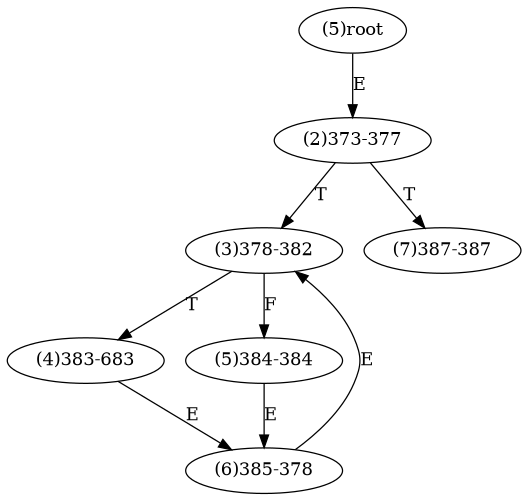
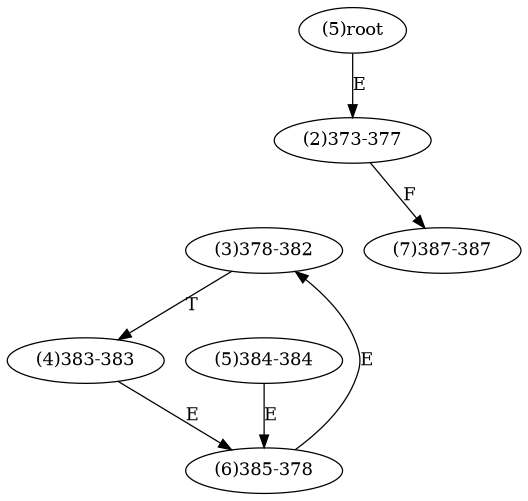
  digraph {
    n1 [label="(5)root"]
    n2 [label="(2)373-377"]
    n3 [label="(3)378-382"]
    n4 [label="(7)387-387"]
-   n5 [label="(4)383-683"]
+   n5 [label="(4)383-383"]
    n6 [label="(5)384-384"]
    n7 [label="(6)385-378"]
    n1 -> n2 [label=E]
-   n2 -> n3 [label=T]
-   n2 -> n4 [label=T]
+   n2 -> n4 [label=F]
    n3 -> n5 [label=T]
-   n3 -> n6 [label=F]
    n5 -> n7 [label=E]
    n6 -> n7 [label=E]
    n7 -> n3 [label=E]
  }
